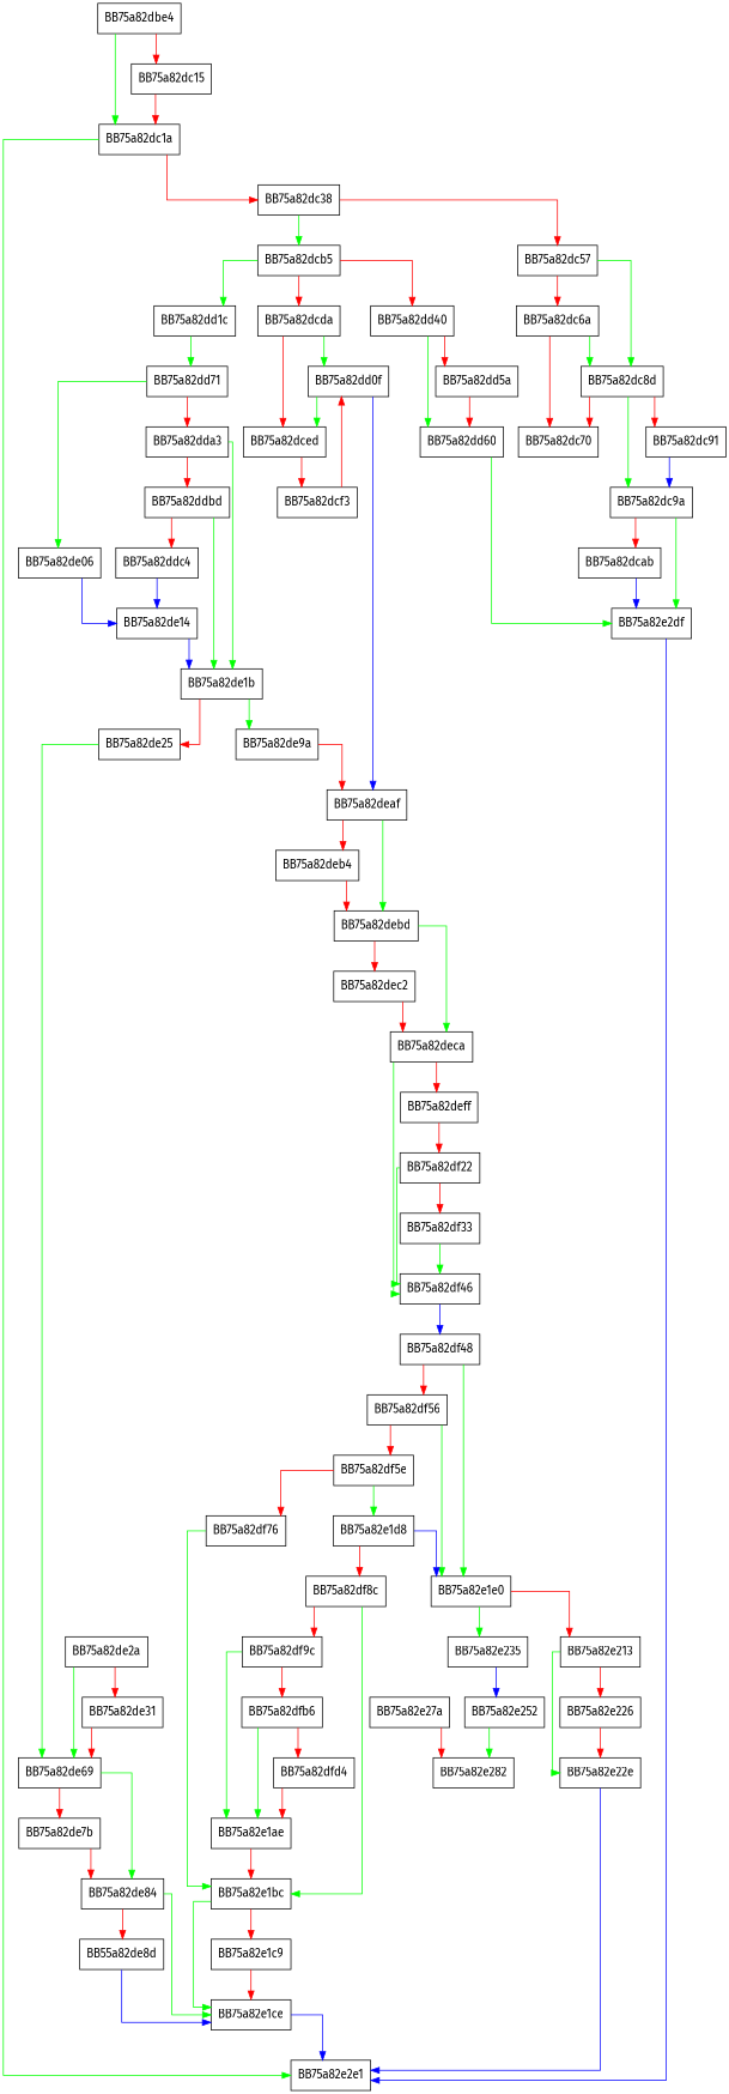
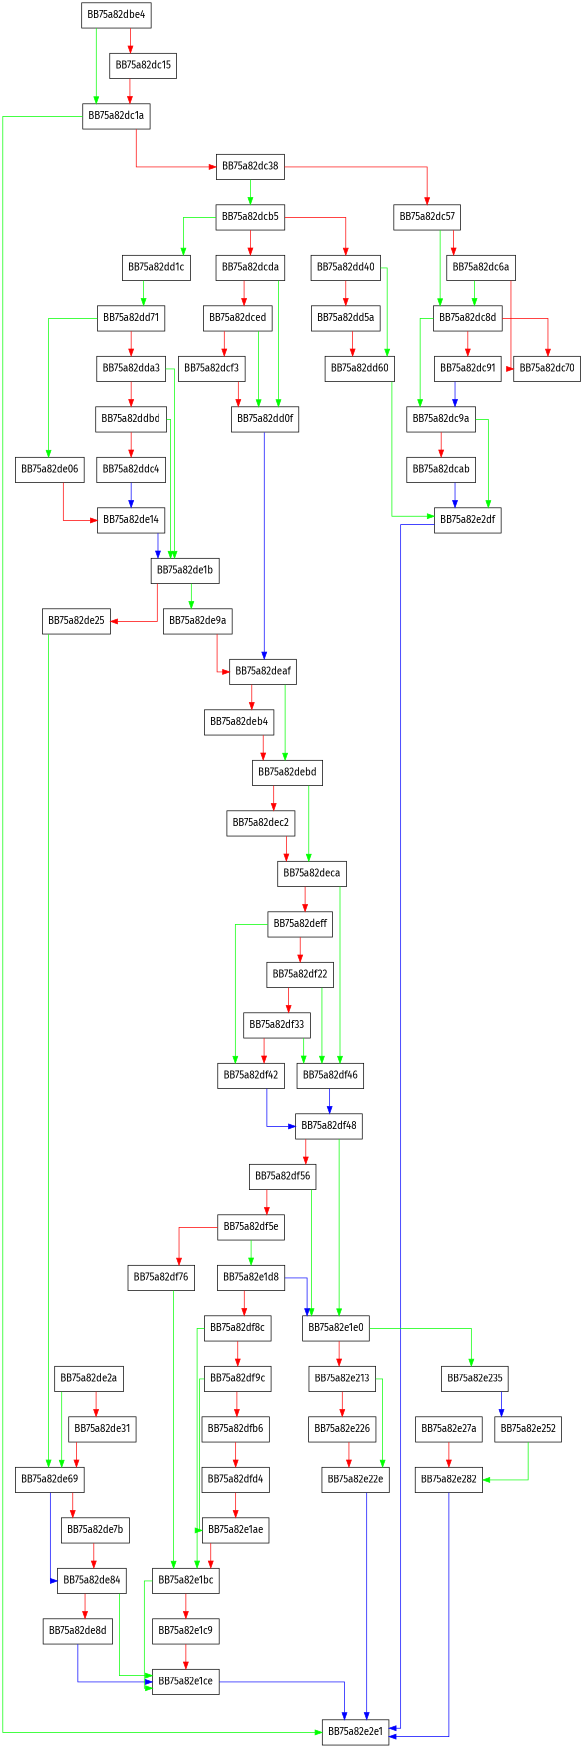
  digraph {
    fontname="Fira Sans"
    splines=ortho
    node [fontname="Fira Sans" shape=box]
    edge [color=red fontname="Fira Sans"]
    BB75a82dbe4
    BB75a82dc1a
    BB75a82dc15
    BB75a82e2e1
    BB75a82dc38
    BB75a82dcb5
    BB75a82dc57
    BB75a82dd1c
    BB75a82dcda
    BB75a82dd40
    BB75a82dc8d
    BB75a82dc6a
    BB75a82dd71
    BB75a82dd0f
    BB75a82dced
    BB75a82dc9a
    BB75a82dc91
    BB75a82dc70
    BB75a82e2df
    BB75a82dcab
    BB75a82de06
    BB75a82dda3
    BB75a82dd60
    BB75a82dd5a
    BB75a82deaf
    BB75a82dcf3
    BB75a82debd
    BB75a82deb4
    BB75a82deca
    BB75a82dec2
    BB75a82de14
    BB75a82de1b
    BB75a82ddbd
    BB75a82de9a
    BB75a82de25
    BB75a82ddc4
    BB75a82de69
    BB75a82de84
    BB75a82de7b
    BB75a82de2a
    BB75a82de31
    BB75a82e1ce
-   BB75a82de8d [label=BB55a82de8d]
+   BB75a82de8d
    BB75a82df46
    BB75a82deff
    BB75a82df48
+   BB75a82df42
    BB75a82df22
    BB75a82e1e0
    BB75a82df56
    BB75a82df33
    BB75a82e235
    BB75a82e213
    BB75a82df5e
    BB75a82e252
    BB75a82e22e
    BB75a82e226
    BB75a82e1d8
    BB75a82df76
    BB75a82df8c
    BB75a82e1bc
    BB75a82e1c9
    BB75a82df9c
    BB75a82e1ae
    BB75a82dfb6
    BB75a82dfd4
    BB75a82e282
    BB75a82e27a
    BB75a82dbe4 -> BB75a82dc1a [color=green]
    BB75a82dbe4 -> BB75a82dc15
    BB75a82dc1a -> BB75a82e2e1 [color=green]
    BB75a82dc1a -> BB75a82dc38
    BB75a82dc15 -> BB75a82dc1a
    BB75a82dc38 -> BB75a82dcb5 [color=green]
    BB75a82dc38 -> BB75a82dc57
    BB75a82dcb5 -> BB75a82dd1c [color=green]
    BB75a82dcb5 -> BB75a82dcda
    BB75a82dcb5 -> BB75a82dd40
    BB75a82dc57 -> BB75a82dc8d [color=green]
    BB75a82dc57 -> BB75a82dc6a
    BB75a82dd1c -> BB75a82dd71 [color=green]
    BB75a82dcda -> BB75a82dd0f [color=green]
    BB75a82dcda -> BB75a82dced
    BB75a82dd40 -> BB75a82dd60 [color=green]
    BB75a82dd40 -> BB75a82dd5a
    BB75a82dc8d -> BB75a82dc9a [color=green]
    BB75a82dc8d -> BB75a82dc91
    BB75a82dc8d -> BB75a82dc70
    BB75a82dc6a -> BB75a82dc8d [color=green]
    BB75a82dc6a -> BB75a82dc70
    BB75a82dd71 -> BB75a82de06 [color=green]
    BB75a82dd71 -> BB75a82dda3
    BB75a82dd0f -> BB75a82deaf [color=blue]
-   BB75a82dd0f -> BB75a82dced [color=green]
+   BB75a82dced -> BB75a82dd0f [color=green]
    BB75a82dced -> BB75a82dcf3
    BB75a82dc9a -> BB75a82e2df [color=green]
    BB75a82dc9a -> BB75a82dcab
    BB75a82dc91 -> BB75a82dc9a [color=blue]
    BB75a82e2df -> BB75a82e2e1 [color=blue]
    BB75a82dcab -> BB75a82e2df [color=blue]
-   BB75a82de06 -> BB75a82de14 [color=blue]
+   BB75a82de06 -> BB75a82de14
    BB75a82dda3 -> BB75a82de1b [color=green]
    BB75a82dda3 -> BB75a82ddbd
    BB75a82dd60 -> BB75a82e2df [color=green]
    BB75a82dd5a -> BB75a82dd60
    BB75a82deaf -> BB75a82debd [color=green]
    BB75a82deaf -> BB75a82deb4
    BB75a82dcf3 -> BB75a82dd0f
    BB75a82debd -> BB75a82deca [color=green]
    BB75a82debd -> BB75a82dec2
    BB75a82deb4 -> BB75a82debd
    BB75a82deca -> BB75a82df46 [color=green]
    BB75a82deca -> BB75a82deff
    BB75a82dec2 -> BB75a82deca
    BB75a82de14 -> BB75a82de1b [color=blue]
    BB75a82de1b -> BB75a82de9a [color=green]
    BB75a82de1b -> BB75a82de25
    BB75a82ddbd -> BB75a82de1b [color=green]
    BB75a82ddbd -> BB75a82ddc4
    BB75a82de9a -> BB75a82deaf
    BB75a82de25 -> BB75a82de69 [color=green]
    BB75a82ddc4 -> BB75a82de14 [color=blue]
-   BB75a82de69 -> BB75a82de84 [color=green]
+   BB75a82de69 -> BB75a82de84 [color=blue]
    BB75a82de69 -> BB75a82de7b
    BB75a82de84 -> BB75a82e1ce [color=green]
    BB75a82de84 -> BB75a82de8d
    BB75a82de7b -> BB75a82de84
    BB75a82de2a -> BB75a82de69 [color=green]
    BB75a82de2a -> BB75a82de31
    BB75a82de31 -> BB75a82de69
    BB75a82e1ce -> BB75a82e2e1 [color=blue]
    BB75a82de8d -> BB75a82e1ce [color=blue]
    BB75a82df46 -> BB75a82df48 [color=blue]
+   BB75a82deff -> BB75a82df42 [color=green]
    BB75a82deff -> BB75a82df22
    BB75a82df48 -> BB75a82e1e0 [color=green]
    BB75a82df48 -> BB75a82df56
+   BB75a82df42 -> BB75a82df48 [color=blue]
    BB75a82df22 -> BB75a82df46 [color=green]
    BB75a82df22 -> BB75a82df33
    BB75a82e1e0 -> BB75a82e235 [color=green]
    BB75a82e1e0 -> BB75a82e213
    BB75a82df56 -> BB75a82e1e0 [color=green]
    BB75a82df56 -> BB75a82df5e
    BB75a82df33 -> BB75a82df46 [color=green]
+   BB75a82df33 -> BB75a82df42
    BB75a82e235 -> BB75a82e252 [color=blue]
    BB75a82e213 -> BB75a82e22e [color=green]
    BB75a82e213 -> BB75a82e226
    BB75a82df5e -> BB75a82e1d8 [color=green]
    BB75a82df5e -> BB75a82df76
    BB75a82e252 -> BB75a82e282 [color=green]
    BB75a82e22e -> BB75a82e2e1 [color=blue]
    BB75a82e226 -> BB75a82e22e
    BB75a82e1d8 -> BB75a82e1e0 [color=blue]
    BB75a82e1d8 -> BB75a82df8c
    BB75a82df76 -> BB75a82e1bc [color=green]
    BB75a82df8c -> BB75a82e1bc [color=green]
    BB75a82df8c -> BB75a82df9c
    BB75a82e1bc -> BB75a82e1ce [color=green]
    BB75a82e1bc -> BB75a82e1c9
    BB75a82e1c9 -> BB75a82e1ce
    BB75a82df9c -> BB75a82e1ae [color=green]
    BB75a82df9c -> BB75a82dfb6
    BB75a82e1ae -> BB75a82e1bc
-   BB75a82dfb6 -> BB75a82e1ae [color=green]
    BB75a82dfb6 -> BB75a82dfd4
    BB75a82dfd4 -> BB75a82e1ae
+   BB75a82e282 -> BB75a82e2e1 [color=blue]
    BB75a82e27a -> BB75a82e282
  }
